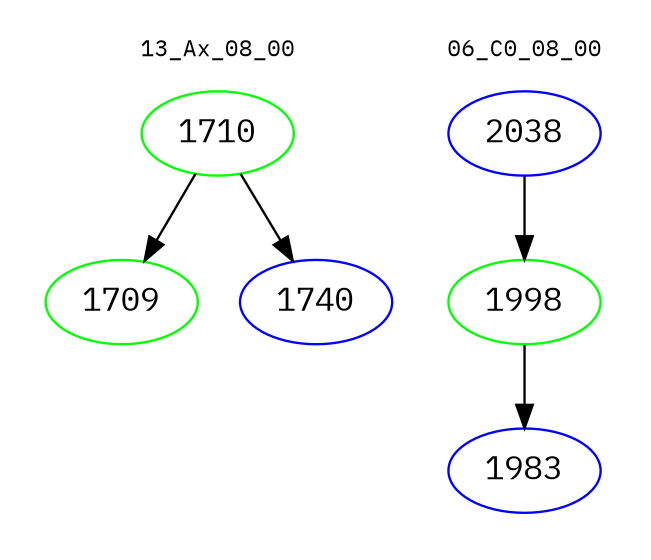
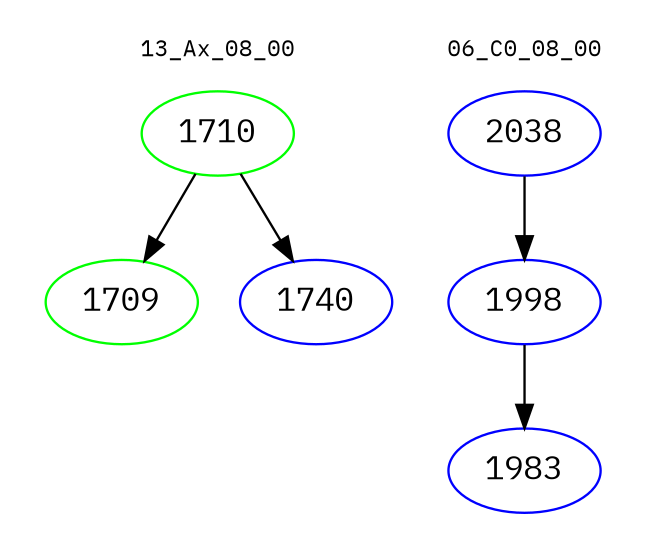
  digraph {
    fontname="IBM Plex Mono"
    node [color=green fontname="IBM Plex Mono"]
    edge [color=black fontname="IBM Plex Mono"]
    n1 [label=1710]
    n2 [label=1709]
    n3 [color=blue label=1740]
-   n4 [label=1998]
+   n4 [color=blue label=1998]
    n5 [color=blue label=1983]
    n6 [color=blue label=2038]
    subgraph cluster_1 {
      color=white
      fontsize=10
      label="13_Ax_08_00"
      n1
      n2
      n3
    }
    subgraph cluster_2 {
      color=white
      fontsize=10
      label="06_C0_08_00"
      n4
      n5
      n6
    }
    n1 -> n2
    n1 -> n3
    n4 -> n5
    n6 -> n4
  }
